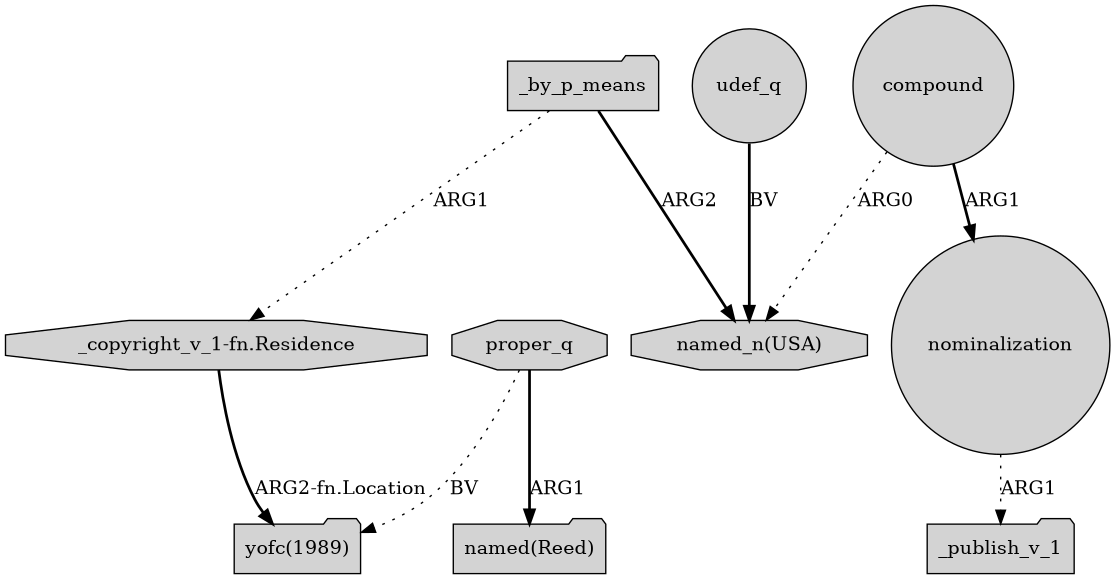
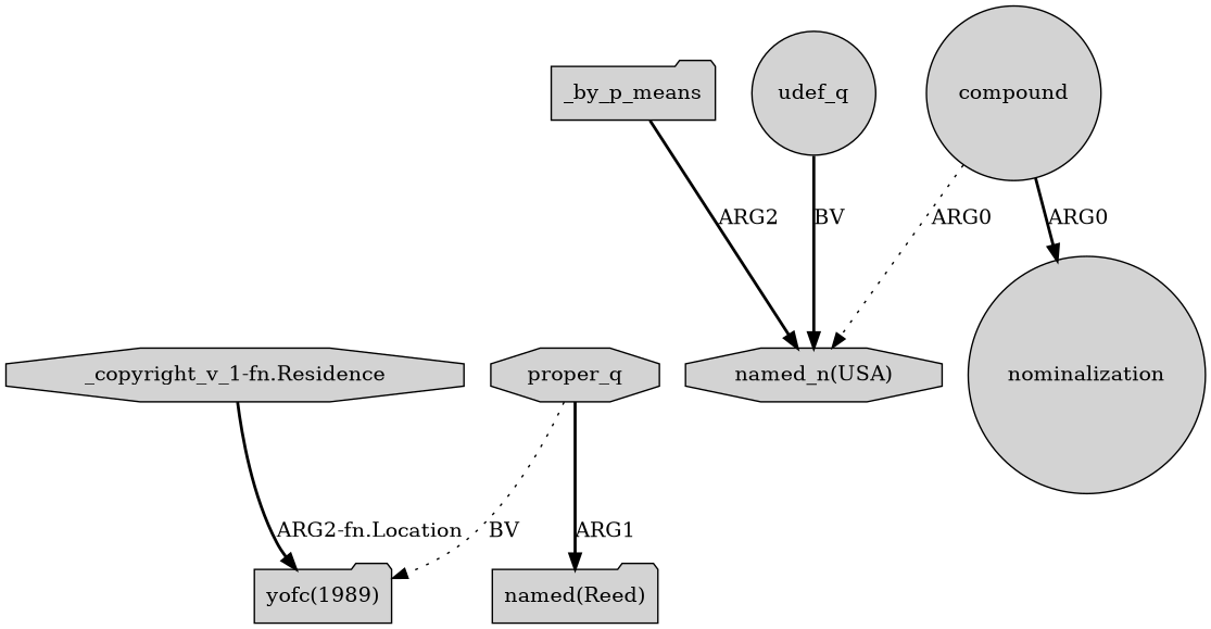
  digraph {
    node [shape=folder style=filled]
    edge [style=bold]
    "named_n(USA)" [shape=octagon]
    _by_p_means
    "_copyright_v_1-fn.Residence" [shape=octagon]
    "yofc(1989)"
    nominalization [shape=circle]
-   _publish_v_1
    proper_q [shape=octagon]
    "named(Reed)"
    compound [shape=circle]
    udef_q [shape=circle]
    _by_p_means -> "named_n(USA)" [label=ARG2]
-   _by_p_means -> "_copyright_v_1-fn.Residence" [label=ARG1 style=dotted]
    "_copyright_v_1-fn.Residence" -> "yofc(1989)" [label="ARG2-fn.Location"]
-   nominalization -> _publish_v_1 [label=ARG1 style=dotted]
    proper_q -> "yofc(1989)" [label=BV style=dotted]
    proper_q -> "named(Reed)" [label=ARG1]
    compound -> "named_n(USA)" [label=ARG0 style=dotted]
-   compound -> nominalization [label=ARG1]
+   compound -> nominalization [label=ARG0]
    udef_q -> "named_n(USA)" [label=BV]
  }
